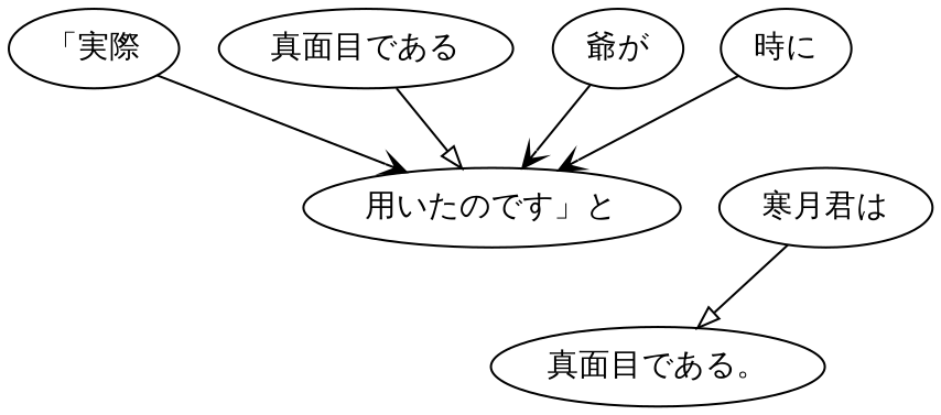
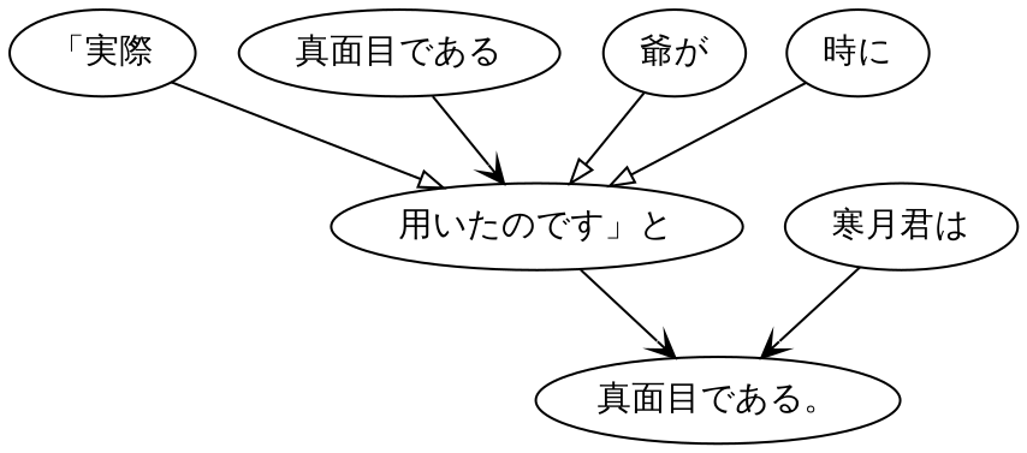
  digraph {
    fontname="Comic Neue"
    node [fontname="Comic Neue"]
    edge [arrowhead=vee fontname="Comic Neue"]
    n1 [label="「実際"]
    n2 [label="用いたのです」と"]
    n3 [label="真面目である。"]
    n4 [label="真面目である"]
    n5 [label="爺が"]
    n6 [label="時に"]
    n7 [label="寒月君は"]
-   n1 -> n2
-   n4 -> n2 [arrowhead=onormal]
-   n5 -> n2
-   n6 -> n2
-   n7 -> n3 [arrowhead=onormal]
+   n1 -> n2 [arrowhead=onormal]
+   n2 -> n3
+   n4 -> n2
+   n5 -> n2 [arrowhead=onormal]
+   n6 -> n2 [arrowhead=onormal]
+   n7 -> n3
  }
